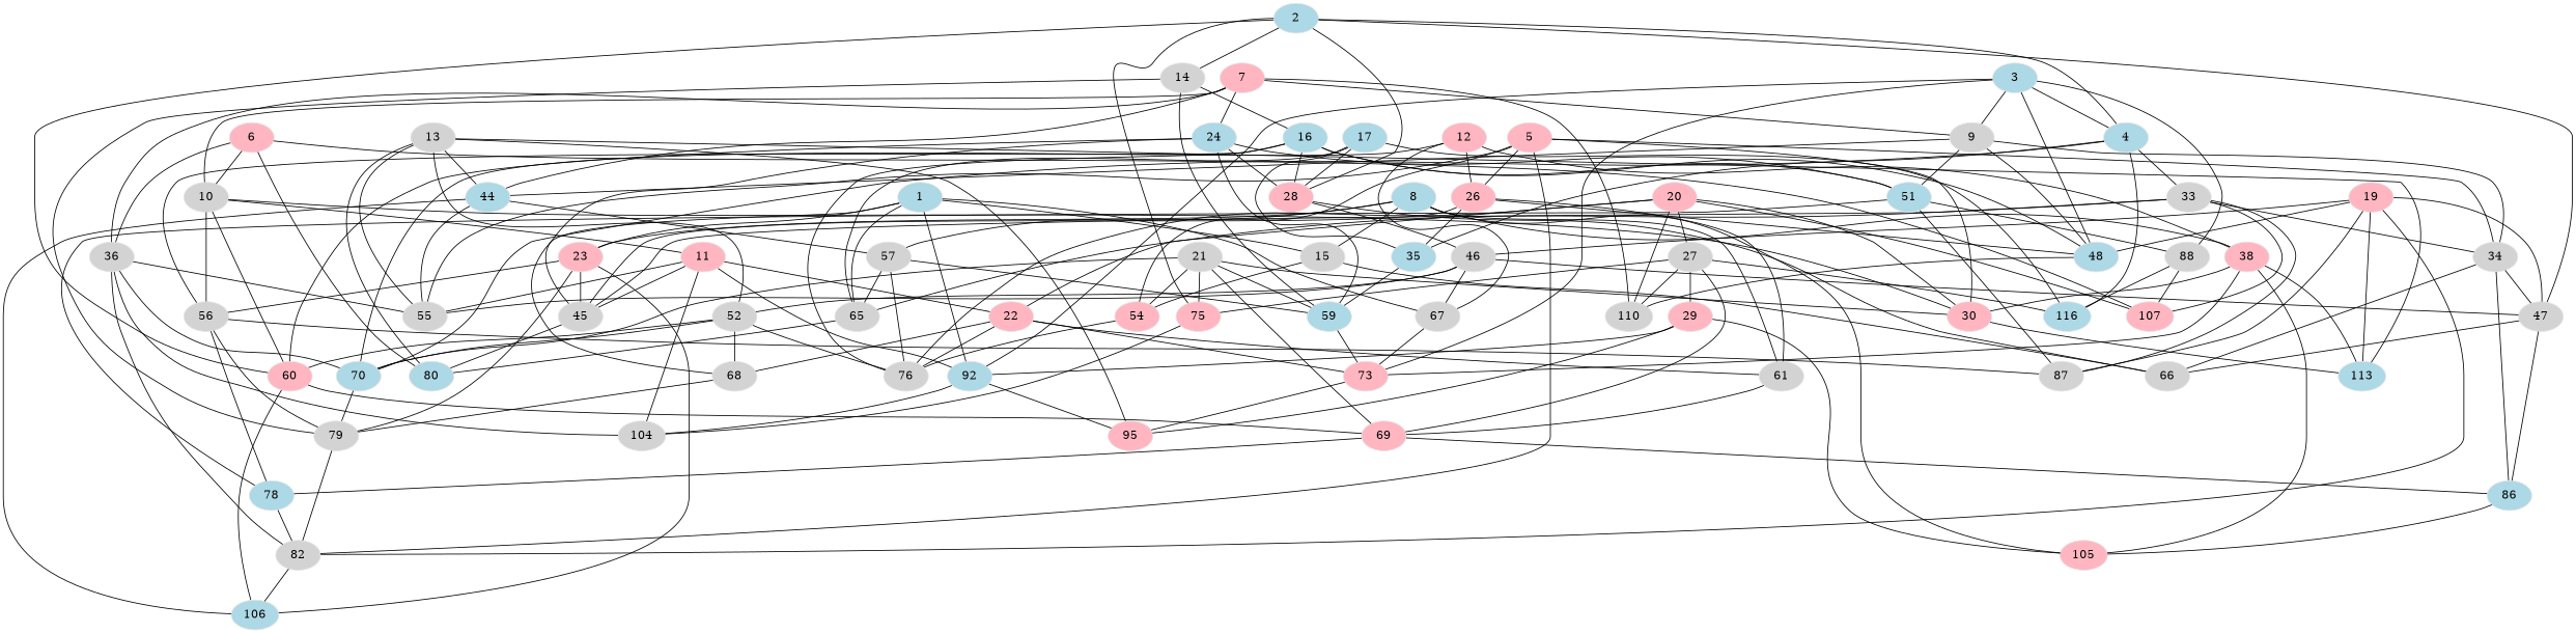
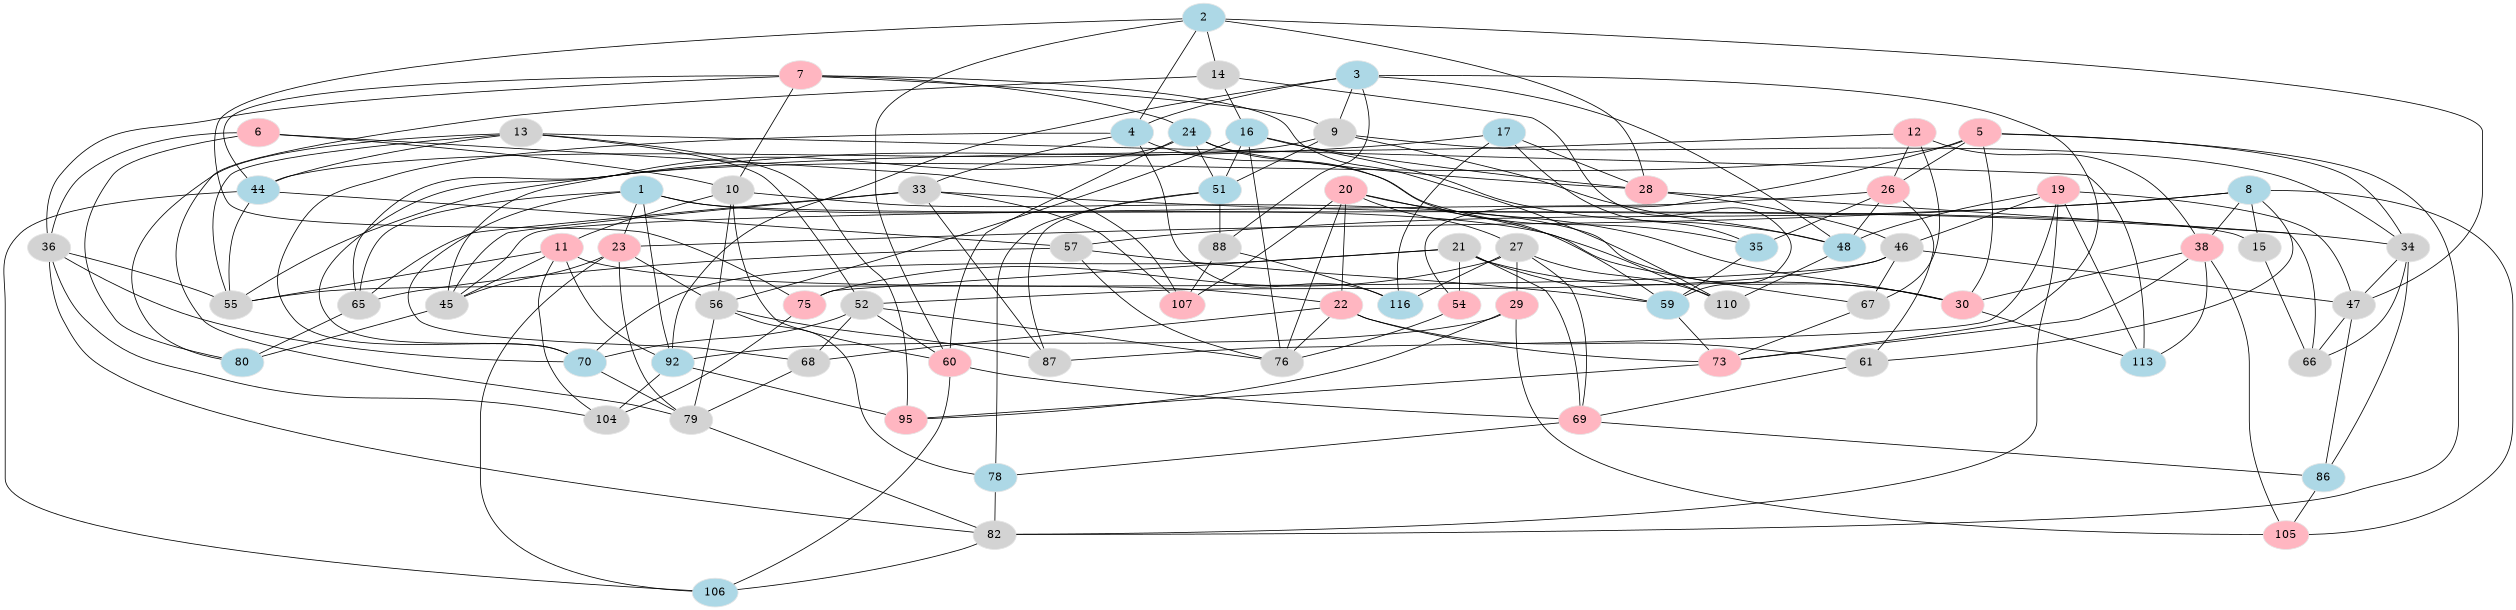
  graph {
    node [color=gray90 fillcolor=lightgrey style=filled]
    1 [fillcolor=lightblue super="+37"]
    15
    23 [fillcolor=lightpink super="+71"]
    65
    67
    68
    92 [fillcolor=lightblue super="+108"]
    54 [fillcolor=lightpink]
    66
    56 [super="+83"]
    45 [super="+100"]
    79 [super="+97"]
    106 [fillcolor=lightblue]
    80 [fillcolor=lightblue]
    73 [fillcolor=lightpink super="+102"]
    104
    95 [fillcolor=lightpink]
    2 [fillcolor=lightblue super="+50"]
    4 [fillcolor=lightblue super="+89"]
    14
    28 [fillcolor=lightpink super="+72"]
    47 [super="+77"]
    60 [fillcolor=lightpink super="+94"]
    75 [fillcolor=lightpink]
    33 [super="+101"]
    35 [fillcolor=lightblue]
    70 [fillcolor=lightblue super="+84"]
    116 [fillcolor=lightblue]
    16 [fillcolor=lightblue super="+31"]
    59 [fillcolor=lightblue super="+85"]
    46 [super="+112"]
    86 [fillcolor=lightblue]
    69 [fillcolor=lightpink super="+90"]
    3 [fillcolor=lightblue super="+98"]
    9 [super="+74"]
    48 [fillcolor=lightblue super="+99"]
    88
    34 [super="+109"]
    44 [fillcolor=lightblue super="+91"]
    51 [fillcolor=lightblue super="+53"]
    110
    107 [fillcolor=lightpink]
    87
    5 [fillcolor=lightpink super="+18"]
    26 [fillcolor=lightpink super="+93"]
    n46 [fillcolor=lightpink label=30 super="+49"]
    55 [super="+63"]
    82 [super="+117"]
    61
    113 [fillcolor=lightblue]
    76 [super="+114"]
    10 [super="+25"]
    11 [fillcolor=lightpink super="+62"]
    6 [fillcolor=lightpink]
    36 [super="+96"]
    7 [fillcolor=lightpink super="+41"]
    24 [fillcolor=lightblue super="+30"]
    57 [super="+111"]
    8 [fillcolor=lightblue super="+42"]
    38 [fillcolor=lightpink super="+58"]
    105 [fillcolor=lightpink]
    78 [fillcolor=lightblue]
    22 [fillcolor=lightpink super="+81"]
    12 [fillcolor=lightpink]
    13 [super="+32"]
    52 [super="+103"]
    17 [fillcolor=lightblue]
    19 [fillcolor=lightpink super="+39"]
    20 [fillcolor=lightpink super="+43"]
    27 [super="+64"]
    29 [fillcolor=lightpink]
    21 [super="+115"]
    1 -- 15
    1 -- 23
    1 -- 65
    1 -- 67
    1 -- 68
    1 -- 92
-   15 -- 54
    15 -- 66
    23 -- 56
    23 -- 45
    23 -- 79
    23 -- 106
    65 -- 80
    67 -- 73
    68 -- 79
    92 -- 104
    92 -- 95
    54 -- 76
    56 -- 79
    56 -- 87
    56 -- 78
    45 -- 80
    79 -- 82
    73 -- 95
    2 -- 4
    2 -- 14
    2 -- 28
    2 -- 47
    2 -- 60
    2 -- 75
    4 -- 33
    4 -- 35
    4 -- 70
    4 -- 116
    14 -- 79
    14 -- 16
    14 -- 59
    28 -- 66
    28 -- 46
    47 -- 66
    47 -- 86
    60 -- 106
    60 -- 69
    75 -- 104
    33 -- 65
    33 -- 45
    33 -- 34
    33 -- 107
    33 -- 87
    35 -- 59
    70 -- 79
    16 -- 56
    16 -- 28
    16 -- 48
    16 -- 51
    16 -- 76
    59 -- 73
    46 -- 67
    46 -- 47
    46 -- 55
    46 -- 52
    86 -- 105
    69 -- 86
    69 -- 78
    3 -- 92
    3 -- 73
    3 -- 4
    3 -- 9
    3 -- 48
    3 -- 88
    9 -- 48
    9 -- 34
    9 -- 44
    9 -- 51
    48 -- 110
    88 -- 116
    88 -- 107
    34 -- 66
    34 -- 47
    34 -- 86
    44 -- 106
    44 -- 55
    44 -- 57
    51 -- 88
    51 -- 87
    51 -- 78
    5 -- 54
    5 -- 34
    5 -- 26
    5 -- n46
    5 -- 55
    5 -- 82
    26 -- 45
    26 -- 35
    26 -- 48
    26 -- 61
    n46 -- 113
    82 -- 106
    61 -- 69
    10 -- 56
    10 -- 60
    10 -- n46
    10 -- 11
    11 -- 92
    11 -- 45
    11 -- 104
    11 -- 55
    11 -- 22
    6 -- 80
    6 -- 107
    6 -- 10
    6 -- 36
    36 -- 104
    36 -- 70
    36 -- 55
    36 -- 82
    7 -- 9
    7 -- 44
    7 -- 110
    7 -- 10
    7 -- 36
    7 -- 24
    24 -- 45
    24 -- 28
    24 -- 60
    24 -- 59
    24 -- 51
    57 -- 65
    57 -- 59
    57 -- 76
    8 -- 15
    8 -- 23
    8 -- 61
    8 -- 57
    8 -- 38
    8 -- 105
    38 -- 73
    38 -- n46
    38 -- 113
    38 -- 105
    78 -- 82
    22 -- 68
    22 -- 73
    22 -- 61
    22 -- 76
    12 -- 67
    12 -- 70
    12 -- 26
    12 -- 38
    13 -- 80
    13 -- 95
    13 -- 44
    13 -- 55
    13 -- 113
    13 -- 52
    52 -- 68
    52 -- 60
    52 -- 70
    52 -- 76
    17 -- 65
    17 -- 28
    17 -- 35
    17 -- 116
    19 -- 47
    19 -- 46
    19 -- 48
    19 -- 87
    19 -- 82
    19 -- 113
    20 -- 110
    20 -- 107
    20 -- n46
    20 -- 76
    20 -- 22
    20 -- 27
    27 -- 75
    27 -- 116
    27 -- 69
    27 -- 110
    27 -- 29
    29 -- 92
    29 -- 95
    29 -- 105
    21 -- 54
    21 -- 75
    21 -- 70
    21 -- 59
    21 -- 69
    21 -- n46
  }
